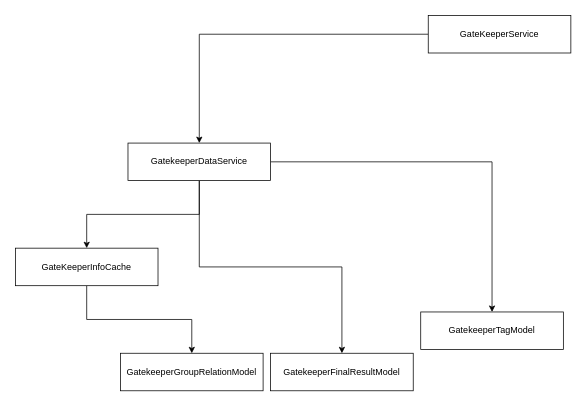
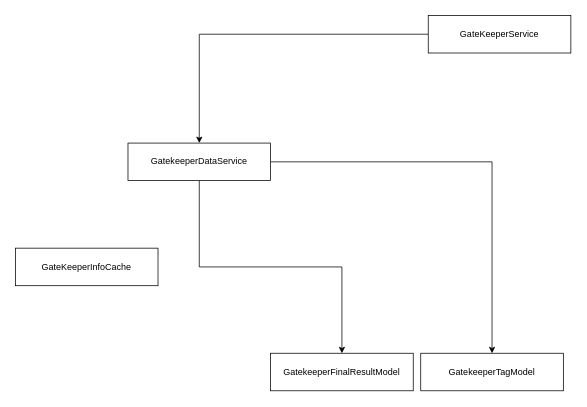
  <mxCell id="0" />
  <mxCell id="1" parent="0" />
  <mxCell id="2" style="edgeStyle=orthogonalEdgeStyle;rounded=0;orthogonalLoop=1;jettySize=auto;html=1;entryX=0.5;entryY=0;entryDx=0;entryDy=0;" edge="1" parent="1" source="3" target="7"><mxGeometry relative="1" as="geometry" /></mxCell>
  <mxCell id="3" value="GateKeeperService" style="html=1;whiteSpace=wrap;" vertex="1" parent="1"><mxGeometry x="570" y="20" width="190" height="50" as="geometry" /></mxCell>
- <mxCell id="4" value="" style="edgeStyle=orthogonalEdgeStyle;rounded=0;orthogonalLoop=1;jettySize=auto;html=1;entryX=0.5;entryY=0;entryDx=0;entryDy=0;" edge="1" parent="1" source="7" target="9"><mxGeometry relative="1" as="geometry"><mxPoint x="45" y="305" as="targetPoint" /></mxGeometry></mxCell>
  <mxCell id="5" style="edgeStyle=orthogonalEdgeStyle;rounded=0;orthogonalLoop=1;jettySize=auto;html=1;entryX=0.5;entryY=0;entryDx=0;entryDy=0;" edge="1" parent="1" source="7" target="11"><mxGeometry relative="1" as="geometry" /></mxCell>
  <mxCell id="6" style="edgeStyle=orthogonalEdgeStyle;rounded=0;orthogonalLoop=1;jettySize=auto;html=1;" edge="1" parent="1" source="7" target="12"><mxGeometry relative="1" as="geometry" /></mxCell>
  <mxCell id="7" value="GatekeeperDataService" style="html=1;whiteSpace=wrap;" vertex="1" parent="1"><mxGeometry x="170" y="190" width="190" height="50" as="geometry" /></mxCell>
- <mxCell id="8" style="edgeStyle=orthogonalEdgeStyle;rounded=0;orthogonalLoop=1;jettySize=auto;html=1;" edge="1" parent="1" source="9" target="10"><mxGeometry relative="1" as="geometry" /></mxCell>
  <mxCell id="9" value="GateKeeperInfoCache" style="html=1;whiteSpace=wrap;" vertex="1" parent="1"><mxGeometry x="20" y="330" width="190" height="50" as="geometry" /></mxCell>
- <mxCell id="10" value="GatekeeperGroupRelationModel" style="html=1;whiteSpace=wrap;" vertex="1" parent="1"><mxGeometry x="160" y="470" width="190" height="50" as="geometry" /></mxCell>
  <mxCell id="11" value="GatekeeperFinalResultModel" style="html=1;whiteSpace=wrap;" vertex="1" parent="1"><mxGeometry x="360" y="470" width="190" height="50" as="geometry" /></mxCell>
- <mxCell id="12" value="GatekeeperTagModel" style="html=1;whiteSpace=wrap;" vertex="1" parent="1"><mxGeometry x="560" y="415" width="190" height="50" as="geometry" /></mxCell>
+ <mxCell id="12" value="GatekeeperTagModel" style="html=1;whiteSpace=wrap;" vertex="1" parent="1"><mxGeometry x="560" y="470" width="190" height="50" as="geometry" /></mxCell>
